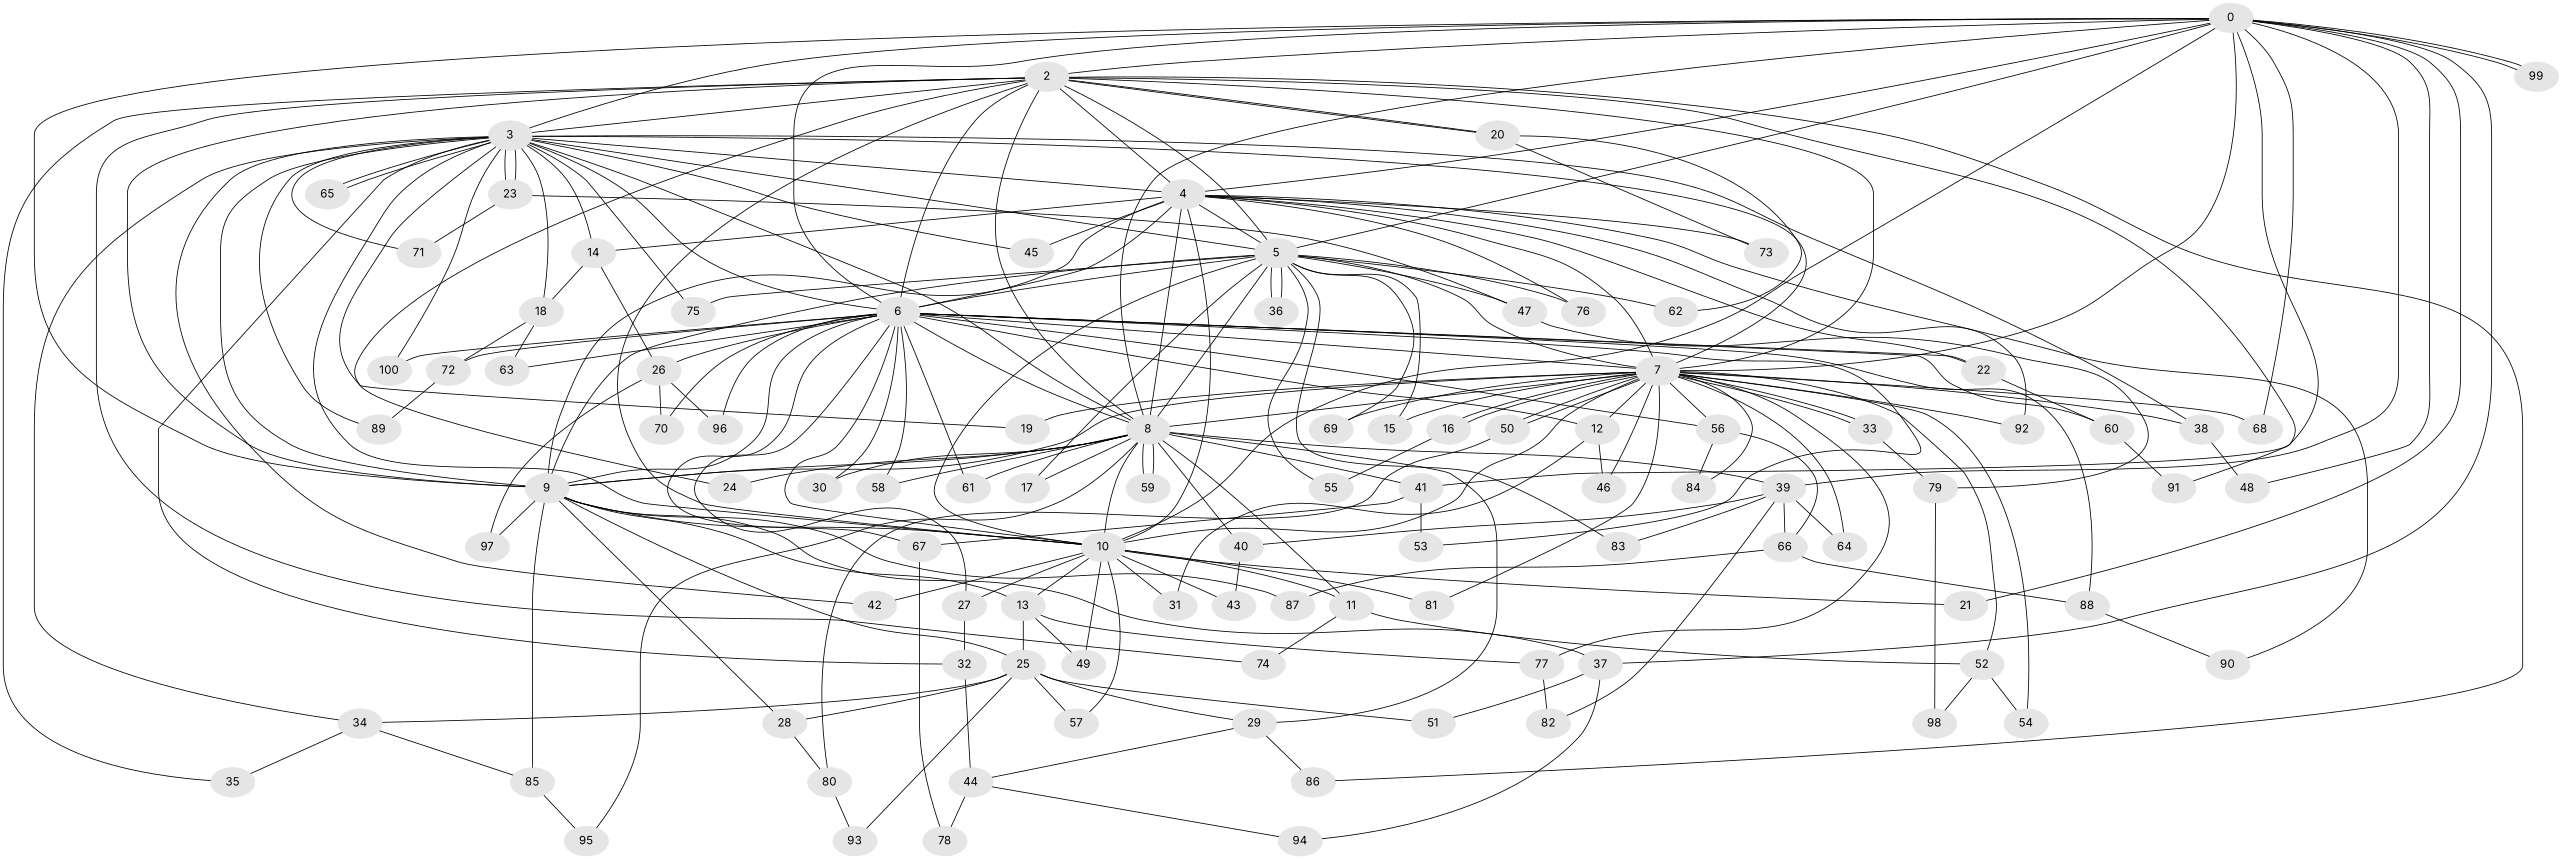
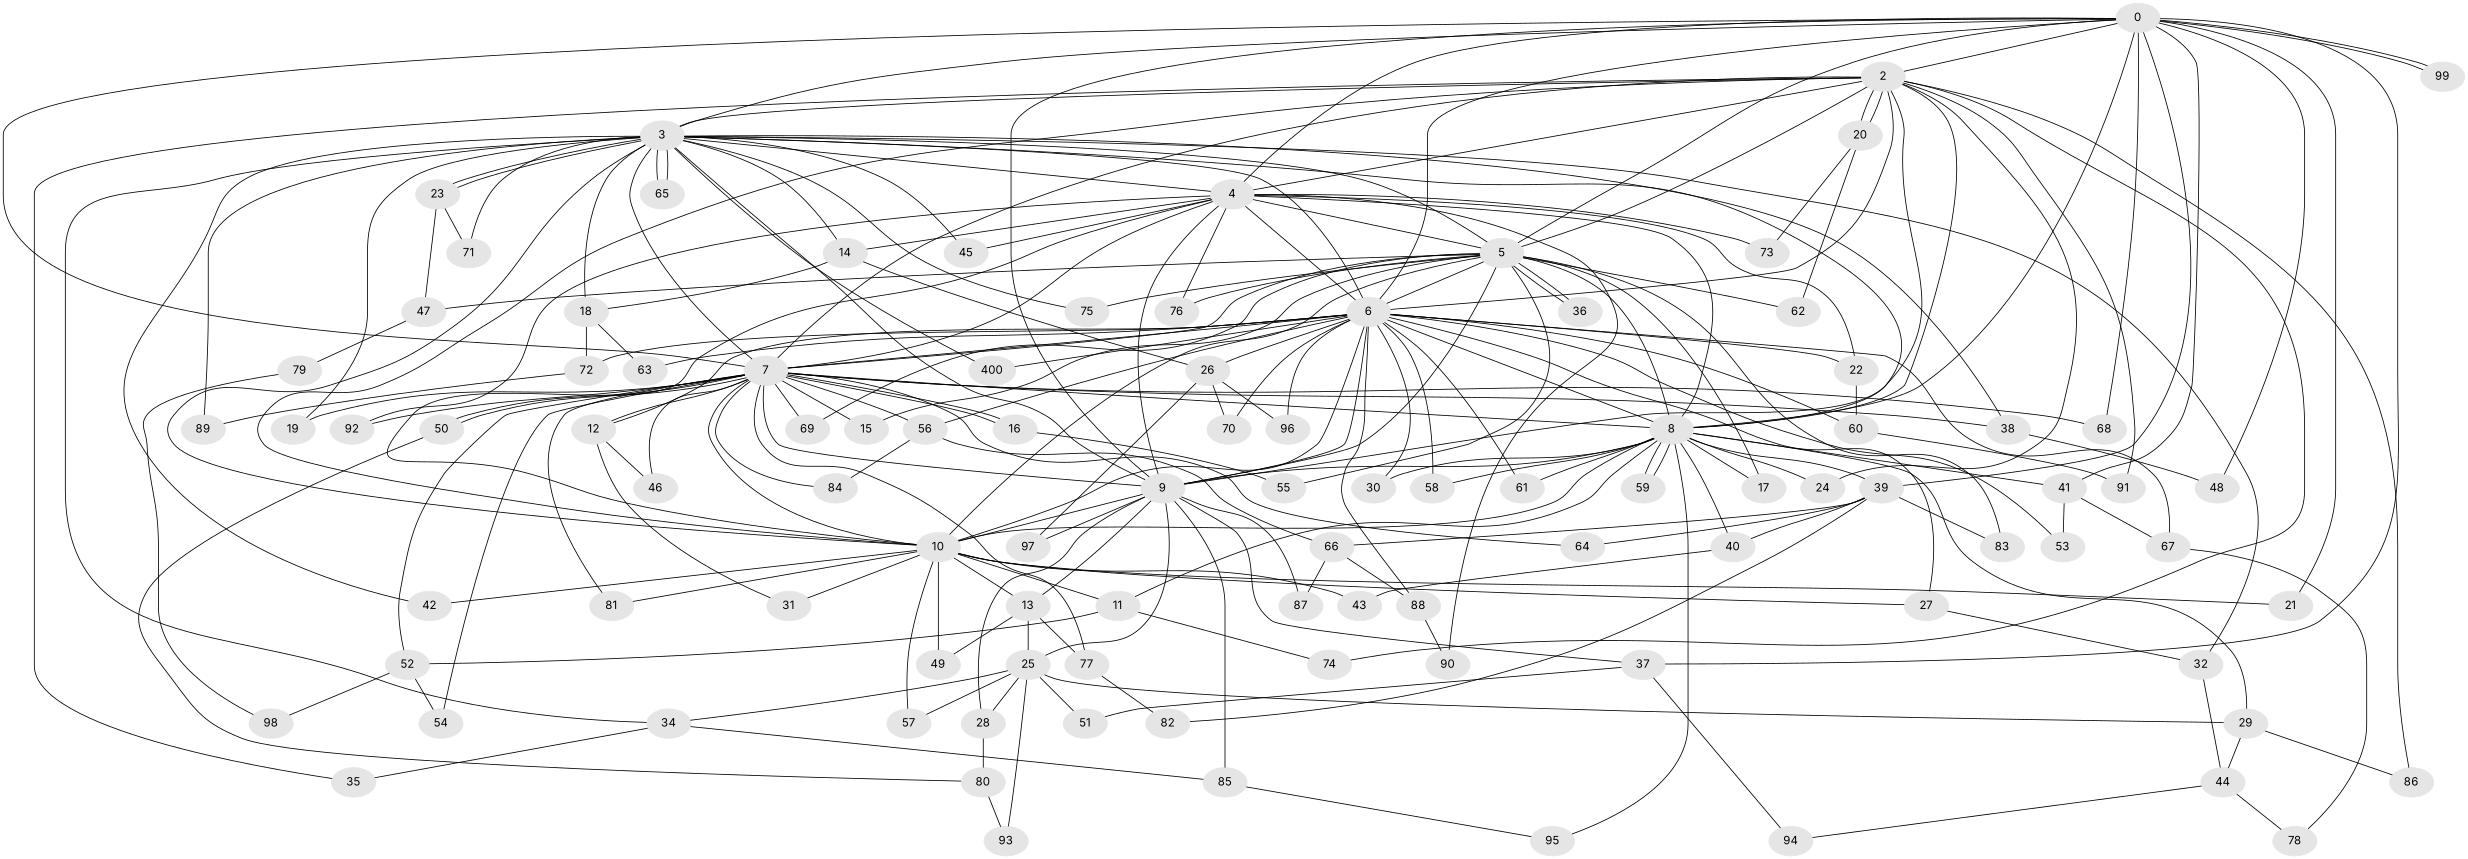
  graph {
    fontname=Inter
    node [color=gray90 fontname=Inter style=filled]
    edge [fontname=Inter]
    n1 [label=0]
    2
    3
    4
    5
    6
    7
    8
    9
    10
    21
    37
    39
    41
    48
    68
    99
    20
    24
    35
    74
    86
    91
    14
    18
    19
    23
    32
    34
    38
    42
    45
    65
    71
    75
    89
-   100
+   100 [label=400]
    22
    73
    76
    90
    92
    15
    17
    36
    47
    55
    62
    69
    83
    12
    26
    27
    30
    53
    56
    58
    60
    61
    63
    67
    70
    72
    88
    96
    16
-   33
    46
    50
    52
    54
    64
    77
    81
    84
    11
    29
    40
    59
    95
    13
    25
    28
    85
    87
    97
    31
    43
    49
    57
    51
    94
    66
    82
    44
    79
    78
    80
    98
    93
    n1 -- 2
    n1 -- 3
    n1 -- 4
    n1 -- 5
    n1 -- 6
    n1 -- 7
    n1 -- 8
    n1 -- 9
-   n1 -- 10
    n1 -- 21
    n1 -- 37
    n1 -- 39
    n1 -- 41
    n1 -- 48
    n1 -- 68
    n1 -- 99
    n1 -- 99
    2 -- 3
    2 -- 4
    2 -- 5
    2 -- 6
    2 -- 7
    2 -- 8
    2 -- 9
    2 -- 10
    2 -- 20
    2 -- 20
    2 -- 24
    2 -- 35
    2 -- 74
    2 -- 86
    2 -- 91
    3 -- 4
    3 -- 5
    3 -- 6
    3 -- 7
    3 -- 8
    3 -- 9
    3 -- 10
    3 -- 14
    3 -- 18
    3 -- 19
    3 -- 23
    3 -- 23
    3 -- 32
    3 -- 34
    3 -- 38
    3 -- 42
    3 -- 45
    3 -- 65
    3 -- 65
    3 -- 71
    3 -- 75
    3 -- 89
    3 -- 100
    4 -- 5
    4 -- 6
    4 -- 7
    4 -- 8
    4 -- 9
    4 -- 10
    4 -- 14
    4 -- 45
    4 -- 22
    4 -- 73
    4 -- 76
    4 -- 90
    4 -- 92
    5 -- 6
    5 -- 7
    5 -- 8
    5 -- 9
    5 -- 10
    5 -- 75
    5 -- 76
    5 -- 15
    5 -- 17
    5 -- 36
    5 -- 36
    5 -- 47
    5 -- 55
    5 -- 62
    5 -- 69
    5 -- 83
    6 -- 7
    6 -- 8
    6 -- 9
    6 -- 10
    6 -- 100
    6 -- 22
    6 -- 12
    6 -- 26
    6 -- 27
    6 -- 30
    6 -- 53
    6 -- 56
    6 -- 58
    6 -- 60
    6 -- 61
    6 -- 63
    6 -- 67
    6 -- 70
    6 -- 72
    6 -- 88
    6 -- 96
    7 -- 8
    7 -- 9
    7 -- 10
    7 -- 68
    7 -- 19
    7 -- 38
    7 -- 92
    7 -- 15
    7 -- 69
    7 -- 12
    7 -- 56
    7 -- 16
    7 -- 16
-   7 -- 33
-   7 -- 33
    7 -- 46
    7 -- 50
    7 -- 50
    7 -- 52
    7 -- 54
    7 -- 64
    7 -- 77
    7 -- 81
    7 -- 84
    8 -- 9
    8 -- 10
    8 -- 39
    8 -- 41
    8 -- 24
    8 -- 17
    8 -- 30
    8 -- 58
    8 -- 61
    8 -- 11
    8 -- 29
    8 -- 40
    8 -- 59
    8 -- 59
    8 -- 95
    9 -- 10
    9 -- 37
    9 -- 13
    9 -- 25
    9 -- 28
    9 -- 85
    9 -- 87
    9 -- 97
    10 -- 21
    10 -- 42
    10 -- 27
    10 -- 81
    10 -- 11
    10 -- 13
    10 -- 31
    10 -- 43
    10 -- 49
    10 -- 57
    37 -- 51
    37 -- 94
    39 -- 83
    39 -- 64
    39 -- 40
    39 -- 66
    39 -- 82
    41 -- 53
    41 -- 67
    20 -- 73
    20 -- 62
    14 -- 18
    14 -- 26
    18 -- 63
    18 -- 72
    23 -- 71
    23 -- 47
    32 -- 44
    34 -- 35
    34 -- 85
    38 -- 48
    22 -- 60
    47 -- 79
    12 -- 46
    12 -- 31
    26 -- 70
    26 -- 96
    26 -- 97
    27 -- 32
    56 -- 84
    56 -- 66
    60 -- 91
    67 -- 78
    72 -- 89
    88 -- 90
    16 -- 55
-   33 -- 79
    50 -- 80
    52 -- 54
    52 -- 98
    77 -- 82
    11 -- 74
    11 -- 52
    29 -- 86
    29 -- 44
    40 -- 43
    13 -- 77
    13 -- 25
    13 -- 49
    25 -- 34
    25 -- 29
    25 -- 28
    25 -- 57
    25 -- 51
    25 -- 93
    28 -- 80
    85 -- 95
    66 -- 88
    66 -- 87
    44 -- 94
    44 -- 78
    79 -- 98
    80 -- 93
  }
